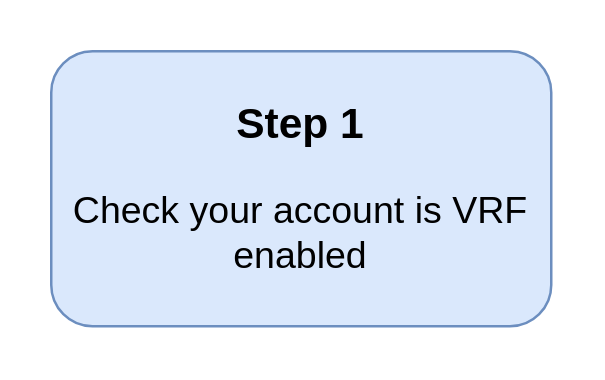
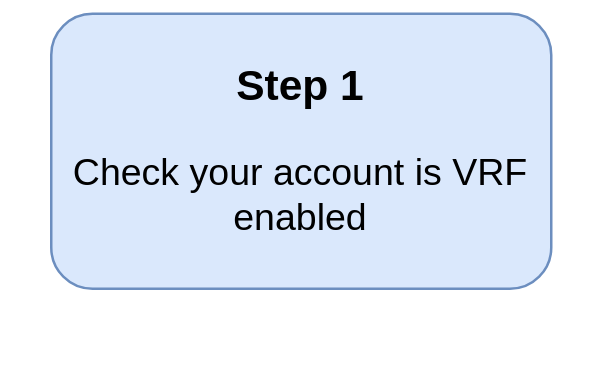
  <mxCell id="0" />
  <mxCell id="1" parent="0" />
- <mxCell id="2" value="&lt;b&gt;&lt;font style=&quot;font-size: 17px;&quot;&gt;Step 1&lt;br&gt;&lt;/font&gt;&lt;/b&gt;&lt;br&gt;&lt;font style=&quot;font-size: 15px;&quot;&gt;Check your account is VRF enabled&lt;/font&gt;" style="rounded=1;whiteSpace=wrap;html=1;fillColor=#dae8fc;strokeColor=#6c8ebf;" parent="1" vertex="1"><mxGeometry x="20" y="20" width="200" height="110" as="geometry" /></mxCell>
+ <mxCell id="2" value="&lt;b&gt;&lt;font style=&quot;font-size: 17px;&quot;&gt;Step 1&lt;br&gt;&lt;/font&gt;&lt;/b&gt;&lt;br&gt;&lt;font style=&quot;font-size: 15px;&quot;&gt;Check your account is VRF enabled&lt;/font&gt;" style="rounded=1;whiteSpace=wrap;html=1;fillColor=#dae8fc;strokeColor=#6c8ebf;" parent="1" vertex="1"><mxGeometry x="20" y="5" width="200" height="110" as="geometry" /></mxCell>
